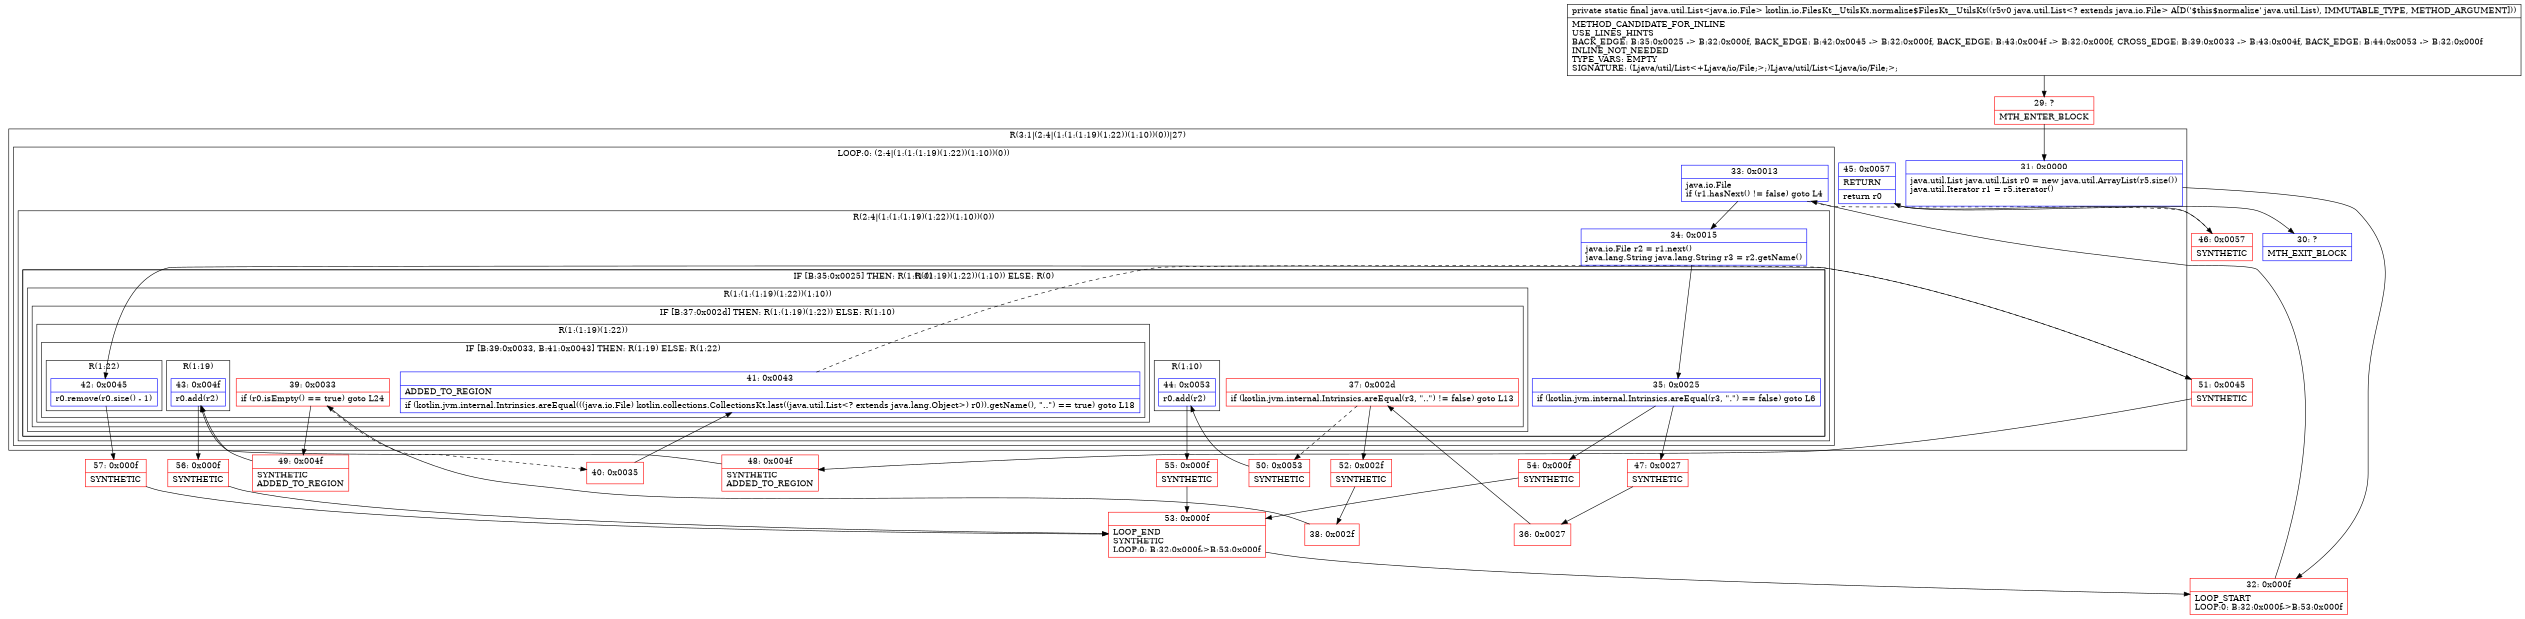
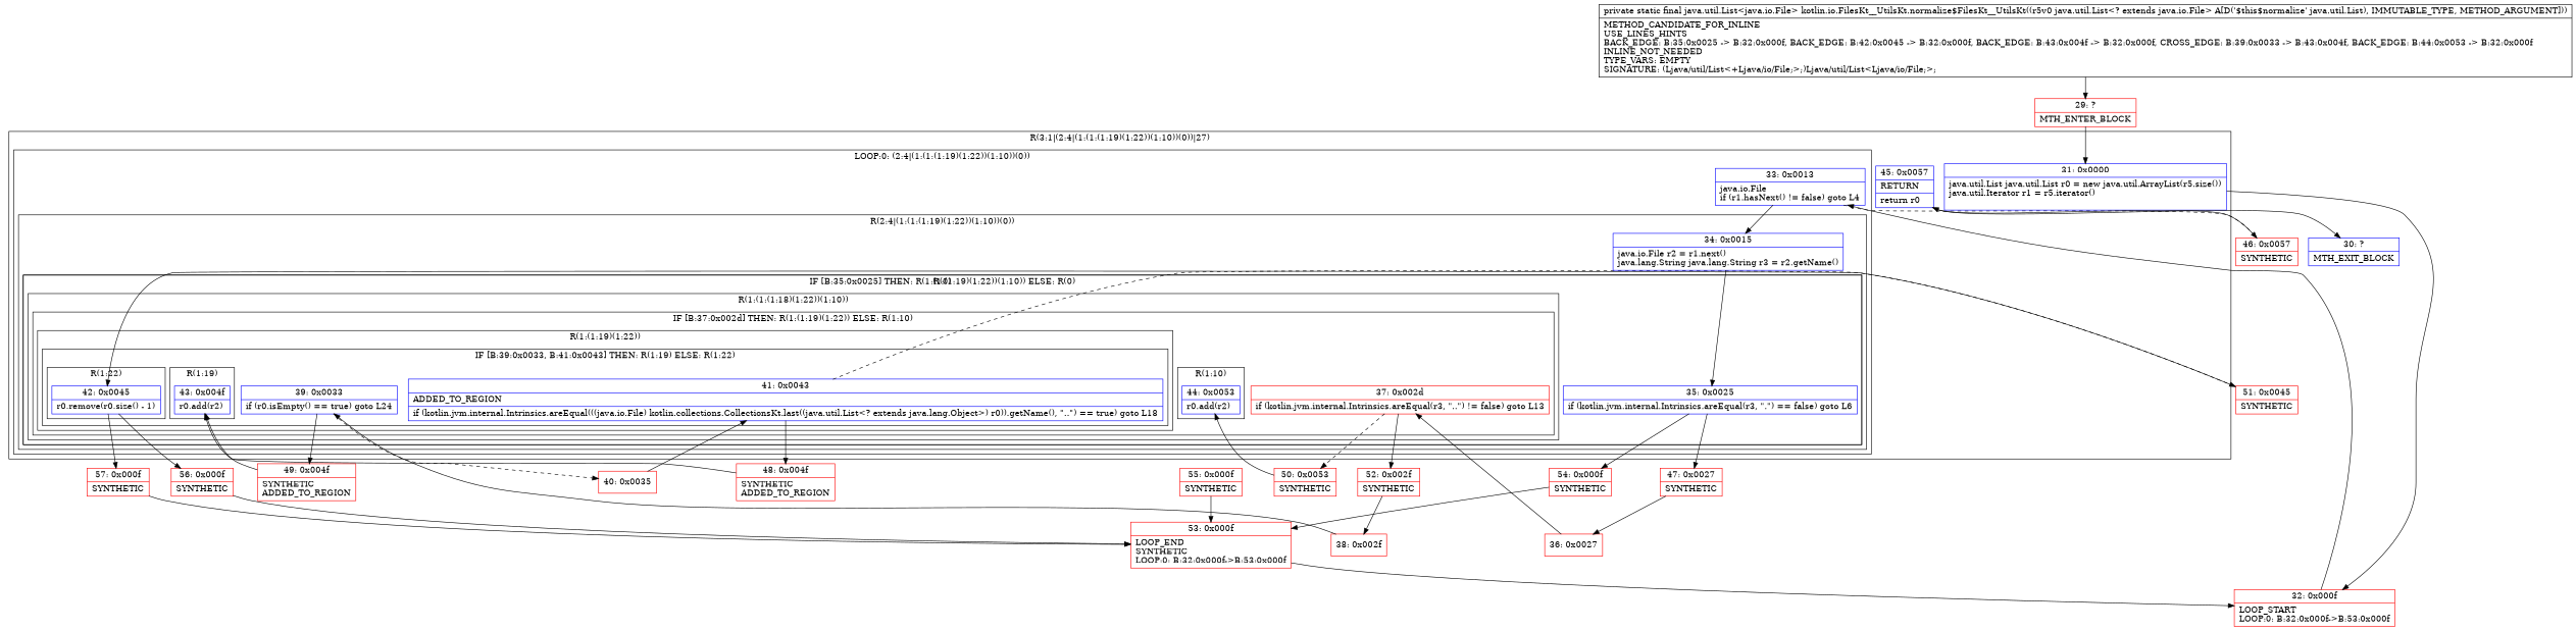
  digraph {
    fontname="DejaVu Serif"
    node [color=red fontname="DejaVu Serif" shape=record]
    edge [fontname="DejaVu Serif"]
    n1 [color=blue label="{43\:\ 0x004f|r0.add(r2)\l}"]
    n2 [color=blue label="{42\:\ 0x0045|r0.remove(r0.size() \- 1)\l}"]
-   n3 [label="{39\:\ 0x0033|if (r0.isEmpty() == true) goto L24\l}"]
+   n3 [color=blue label="{39\:\ 0x0033|if (r0.isEmpty() == true) goto L24\l}"]
    n4 [color=blue label="{41\:\ 0x0043|ADDED_TO_REGION\l|if (kotlin.jvm.internal.Intrinsics.areEqual(((java.io.File) kotlin.collections.CollectionsKt.last((java.util.List\<? extends java.lang.Object\>) r0)).getName(), \"..\") == true) goto L18\l}"]
    n5 [color=blue label="{44\:\ 0x0053|r0.add(r2)\l}"]
    n6 [label="{37\:\ 0x002d|if (kotlin.jvm.internal.Intrinsics.areEqual(r3, \"..\") != false) goto L13\l}"]
    n7 [color=blue label="{35\:\ 0x0025|if (kotlin.jvm.internal.Intrinsics.areEqual(r3, \".\") == false) goto L6\l}"]
    n8 [color=blue label="{34\:\ 0x0015|java.io.File r2 = r1.next()\ljava.lang.String java.lang.String r3 = r2.getName()\l}"]
    n9 [color=blue label="{33\:\ 0x0013|java.io.File \lif (r1.hasNext() != false) goto L4\l}"]
    n10 [color=blue label="{31\:\ 0x0000|java.util.List java.util.List r0 = new java.util.ArrayList(r5.size())\ljava.util.Iterator r1 = r5.iterator()\l\l}"]
    n11 [color=blue label="{45\:\ 0x0057|RETURN\l|return r0\l}"]
    n12 [label="{56\:\ 0x000f|SYNTHETIC\l}"]
    n13 [label="{57\:\ 0x000f|SYNTHETIC\l}"]
    n14 [label="{40\:\ 0x0035}"]
    n15 [label="{49\:\ 0x004f|SYNTHETIC\lADDED_TO_REGION\l}"]
    n16 [label="{48\:\ 0x004f|SYNTHETIC\lADDED_TO_REGION\l}"]
    n17 [label="{51\:\ 0x0045|SYNTHETIC\l}"]
    n18 [label="{55\:\ 0x000f|SYNTHETIC\l}"]
    n19 [label="{50\:\ 0x0053|SYNTHETIC\l}"]
    n20 [label="{52\:\ 0x002f|SYNTHETIC\l}"]
    n21 [label="{47\:\ 0x0027|SYNTHETIC\l}"]
    n22 [label="{54\:\ 0x000f|SYNTHETIC\l}"]
    n23 [label="{46\:\ 0x0057|SYNTHETIC\l}"]
    n24 [label="{32\:\ 0x000f|LOOP_START\lLOOP:0: B:32:0x000f\-\>B:53:0x000f\l}"]
    n25 [color=blue label="{30\:\ ?|MTH_EXIT_BLOCK\l}"]
    n26 [label="{36\:\ 0x0027}"]
    n27 [label="{53\:\ 0x000f|LOOP_END\lSYNTHETIC\lLOOP:0: B:32:0x000f\-\>B:53:0x000f\l}"]
    n28 [label="{38\:\ 0x002f}"]
    n29 [label="{29\:\ ?|MTH_ENTER_BLOCK\l}"]
    n30 [label="{private static final java.util.List\<java.io.File\> kotlin.io.FilesKt__UtilsKt.normalize$FilesKt__UtilsKt((r5v0 java.util.List\<? extends java.io.File\> A[D('$this$normalize' java.util.List), IMMUTABLE_TYPE, METHOD_ARGUMENT]))  | METHOD_CANDIDATE_FOR_INLINE\lUSE_LINES_HINTS\lBACK_EDGE: B:35:0x0025 \-\> B:32:0x000f, BACK_EDGE: B:42:0x0045 \-\> B:32:0x000f, BACK_EDGE: B:43:0x004f \-\> B:32:0x000f, CROSS_EDGE: B:39:0x0033 \-\> B:43:0x004f, BACK_EDGE: B:44:0x0053 \-\> B:32:0x000f\lINLINE_NOT_NEEDED\lTYPE_VARS: EMPTY\lSIGNATURE: (Ljava\/util\/List\<+Ljava\/io\/File;\>;)Ljava\/util\/List\<Ljava\/io\/File;\>;\l}" color=""]
    subgraph cluster_1 {
      label="R(3:1|(2:4|(1:(1:(1:19)(1:22))(1:10))(0))|27)"
      n10
      n11
      subgraph cluster_2 {
        label="LOOP:0: (2:4|(1:(1:(1:19)(1:22))(1:10))(0))"
        n9
        subgraph cluster_3 {
          label="R(2:4|(1:(1:(1:19)(1:22))(1:10))(0))"
          n8
          subgraph cluster_4 {
            label="IF [B:35:0x0025] THEN: R(1:(1:(1:19)(1:22))(1:10)) ELSE: R(0)"
            n7
            subgraph cluster_5 {
-             label="R(1:(1:(1:19)(1:22))(1:10))"
+             label="R(1:(1:(1:18)(1:22))(1:10))"
              subgraph cluster_6 {
                label="IF [B:37:0x002d] THEN: R(1:(1:19)(1:22)) ELSE: R(1:10)"
                n6
                subgraph cluster_7 {
                  label="R(1:(1:19)(1:22))"
                  subgraph cluster_8 {
                    label="IF [B:39:0x0033, B:41:0x0043] THEN: R(1:19) ELSE: R(1:22)"
                    n3
                    n4
                    subgraph cluster_9 {
                      label="R(1:19)"
                      n1
                    }
                    subgraph cluster_10 {
                      label="R(1:22)"
                      n2
                    }
                  }
                }
                subgraph cluster_11 {
                  label="R(1:10)"
                  n5
                }
              }
            }
            subgraph cluster_12 {
              label="R(0)"
            }
          }
        }
      }
    }
-   n1 -> n12
+   n2 -> n12
    n2 -> n13
    n3 -> n14 [style=dashed]
    n3 -> n15
-   n17 -> n16
+   n4 -> n16
    n4 -> n17 [style=dashed]
-   n5 -> n18
    n6 -> n19 [style=dashed]
    n6 -> n20
    n7 -> n21
    n7 -> n22 [style=solid]
    n8 -> n7
    n9 -> n8
    n9 -> n23 [style=dashed]
    n10 -> n24
    n11 -> n25
    n12 -> n27
    n13 -> n27
    n14 -> n4
    n15 -> n1
    n16 -> n1
    n17 -> n2
    n18 -> n27
    n19 -> n5
    n20 -> n28
    n21 -> n26
    n22 -> n27
    n23 -> n11
    n24 -> n9
    n26 -> n6
    n27 -> n24
    n28 -> n3
    n29 -> n10
    n30 -> n29
  }
